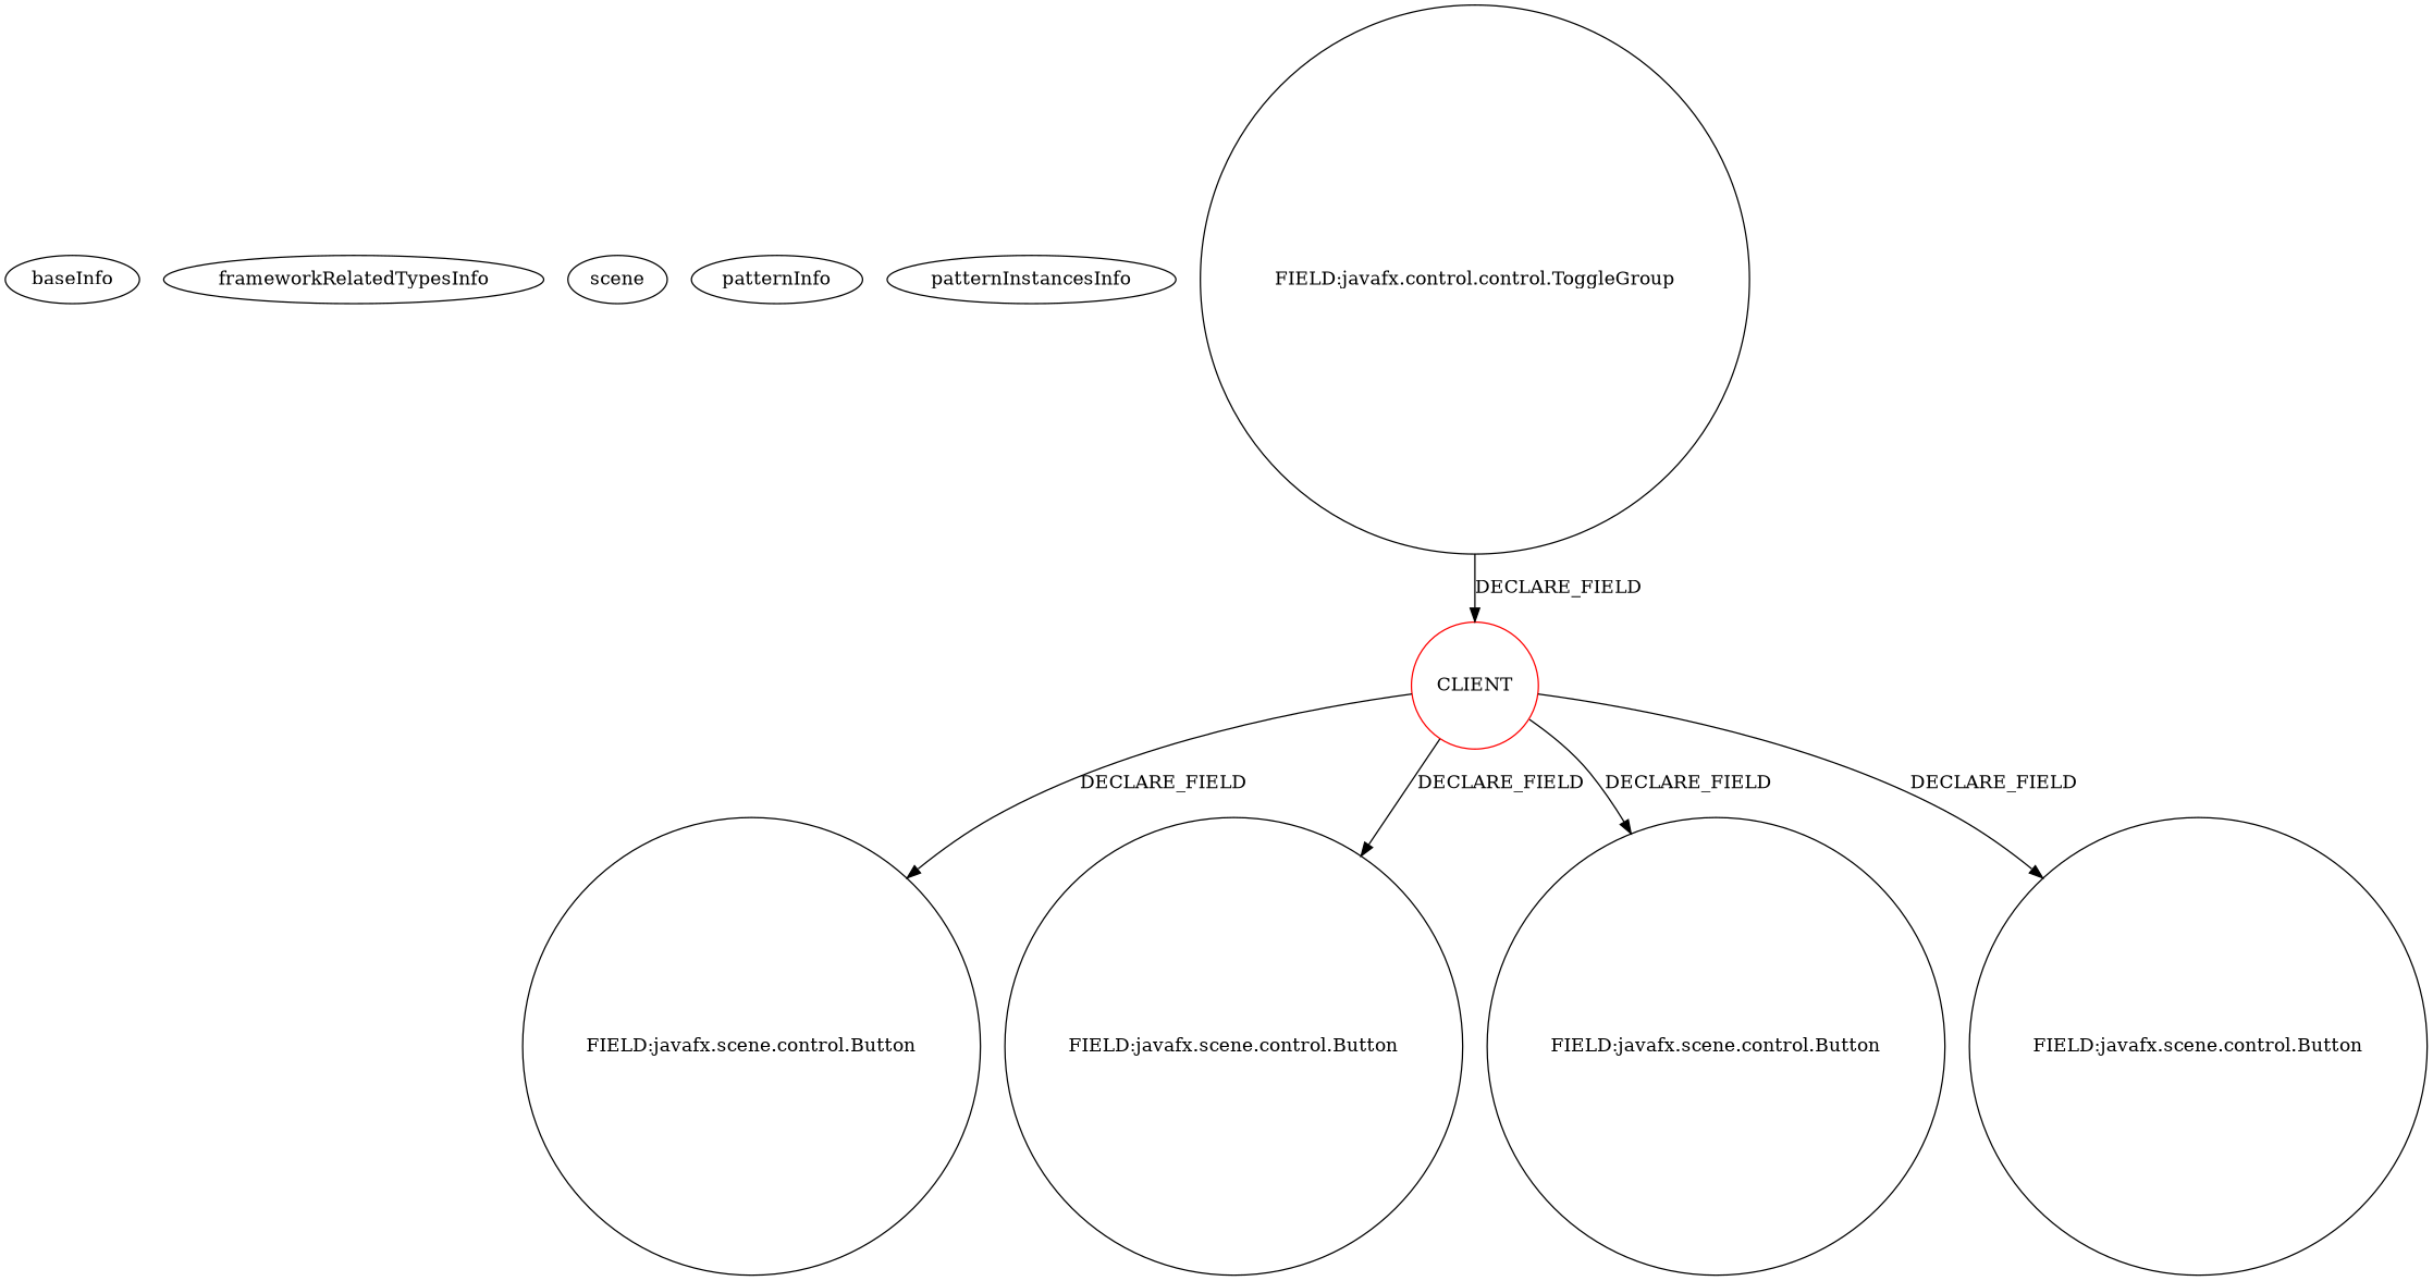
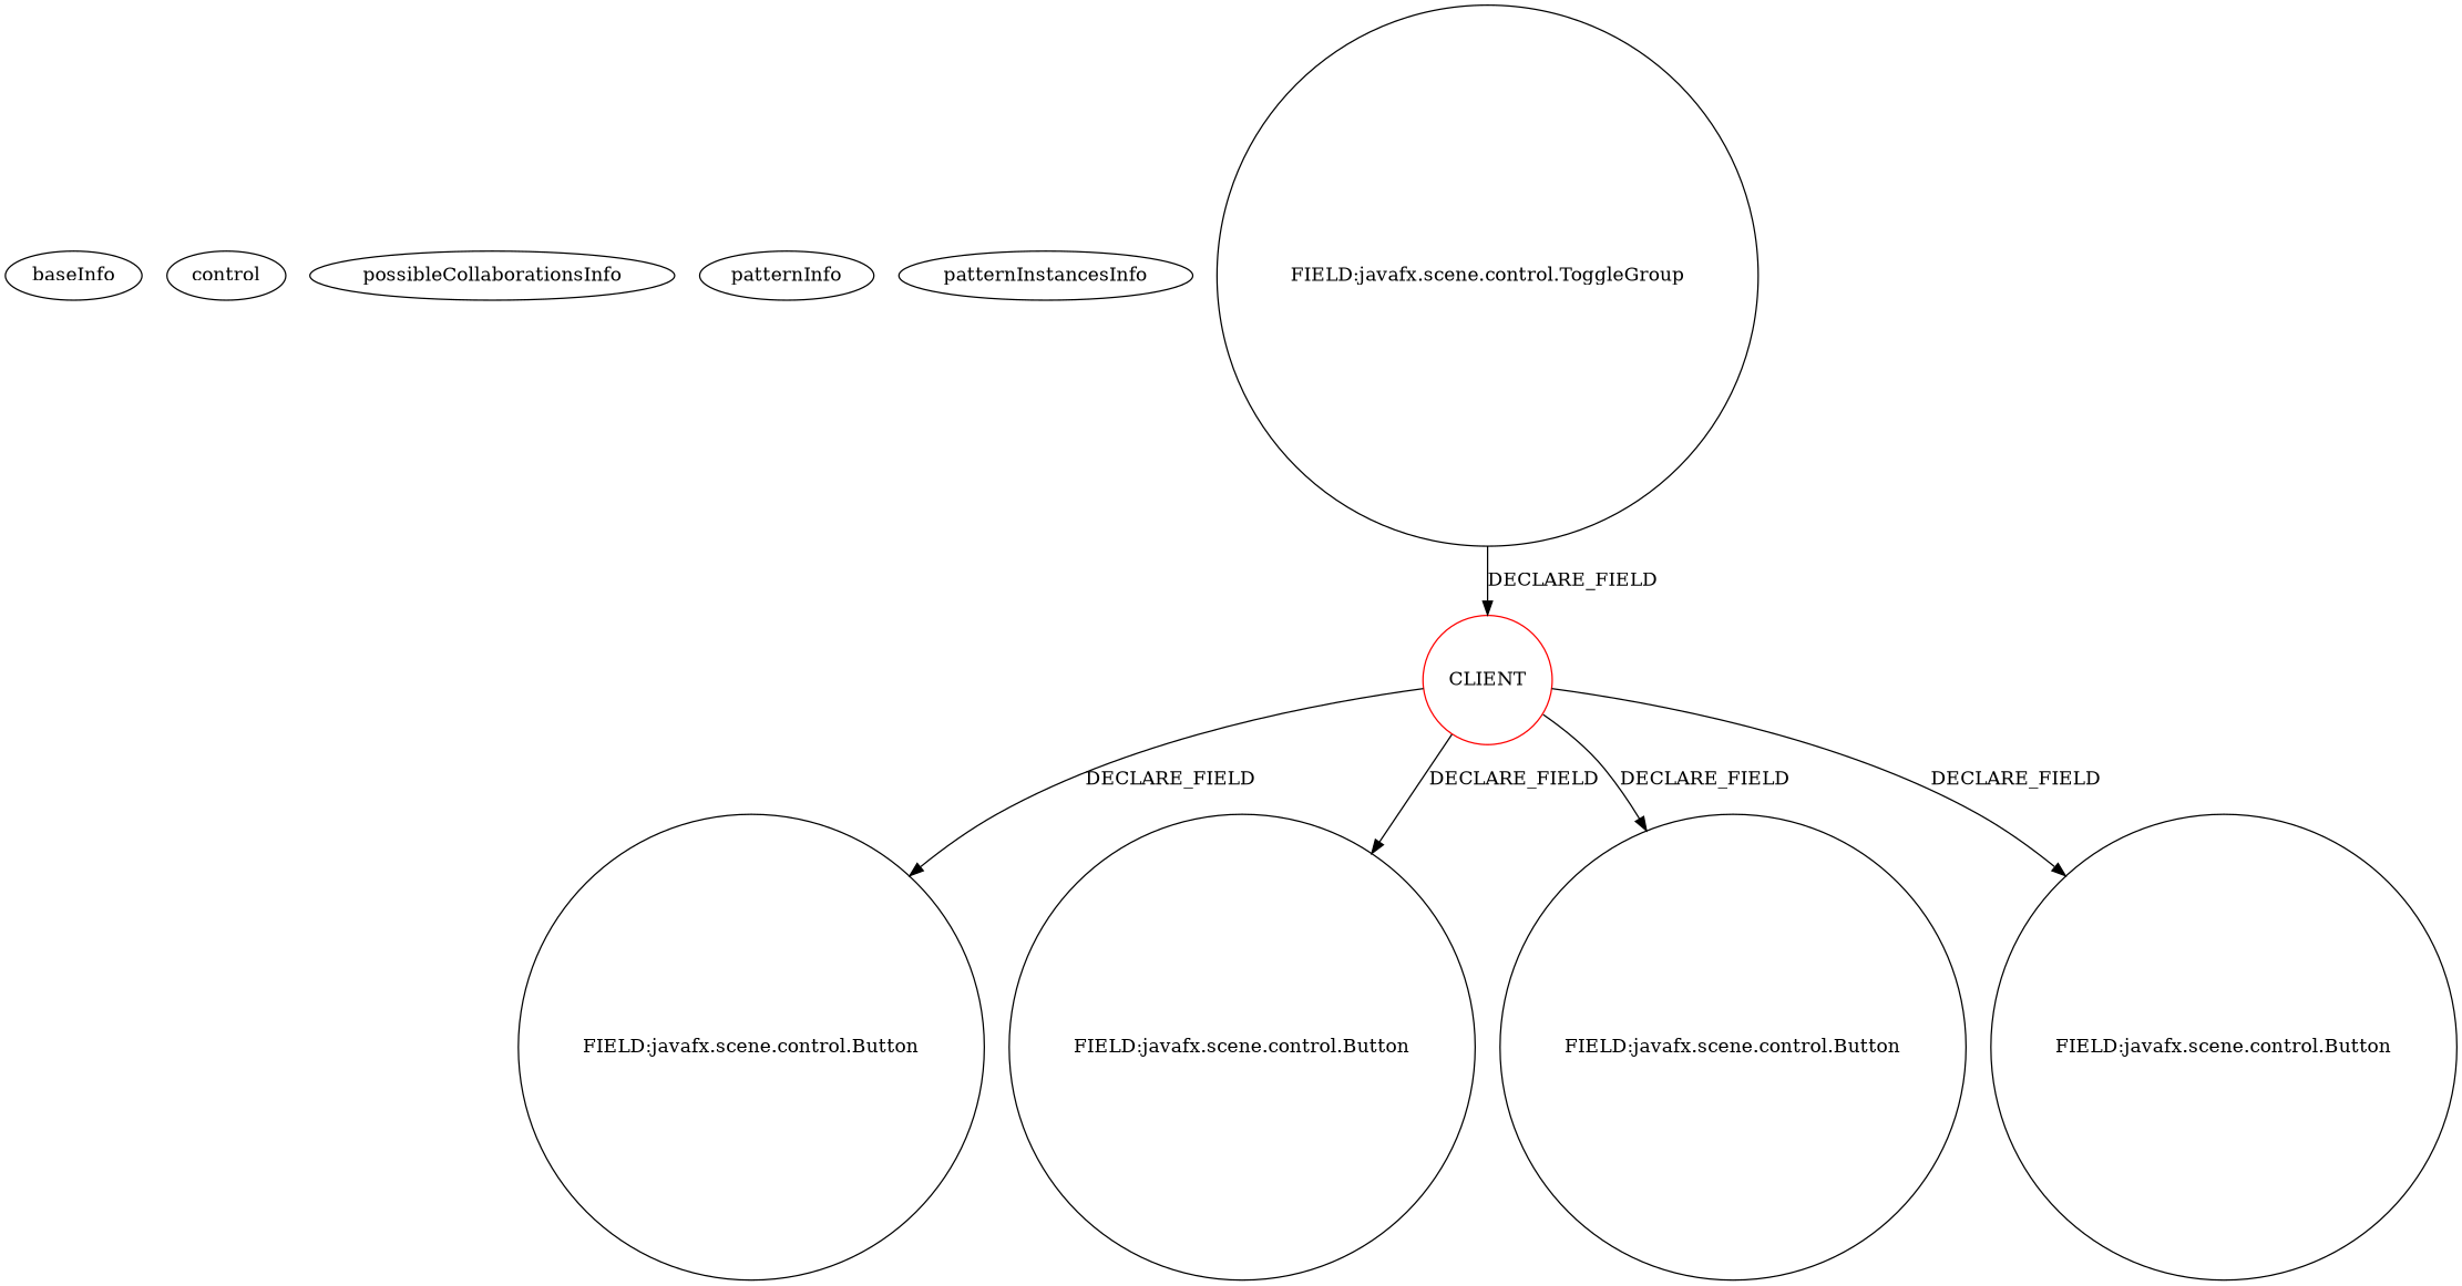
  digraph {
    node [isFrameworkType=false shape=circle]
    baseInfo [category=pattern graphId=2291 isAnonymous=false possibleRelation=false isFrameworkType="" shape=""]
-   frameworkRelatedTypesInfo [isFrameworkType="" shape=""]
-   possibleCollaborationsInfo [label=scene isFrameworkType="" shape=""]
+   frameworkRelatedTypesInfo [label=control isFrameworkType="" shape=""]
+   possibleCollaborationsInfo [isFrameworkType="" shape=""]
    patternInfo [frequency=2.0 patternRootClient=0 isFrameworkType="" shape=""]
    patternInstancesInfo [0="novosga-painel-fx~/novosga-painel-fx/painel-fx-master/src/org/novosga/painel/client/ui/Controller.java~Controller~3787" 1="RomeoGolf-BC~/RomeoGolf-BC/BC-master/src/romeogolf/bc/MainController.java~MainController~1142" isFrameworkType="" shape=""]
-   n6 [label="FIELD:javafx.control.control.ToggleGroup" vertexType=FIELD_DECLARATION]
+   n6 [label="FIELD:javafx.scene.control.ToggleGroup" vertexType=FIELD_DECLARATION]
    n7 [color=red label=CLIENT vertexType=ROOT_CLIENT_CLASS_DECLARATION]
    n8 [label="FIELD:javafx.scene.control.Button" vertexType=FIELD_DECLARATION]
    n9 [label="FIELD:javafx.scene.control.Button" vertexType=FIELD_DECLARATION]
    n10 [label="FIELD:javafx.scene.control.Button" vertexType=FIELD_DECLARATION]
    n11 [label="FIELD:javafx.scene.control.Button" vertexType=FIELD_DECLARATION]
    n6 -> n7 [label=DECLARE_FIELD]
    n7 -> n8 [label=DECLARE_FIELD]
    n7 -> n9 [label=DECLARE_FIELD]
    n7 -> n10 [label=DECLARE_FIELD]
    n7 -> n11 [label=DECLARE_FIELD]
  }
